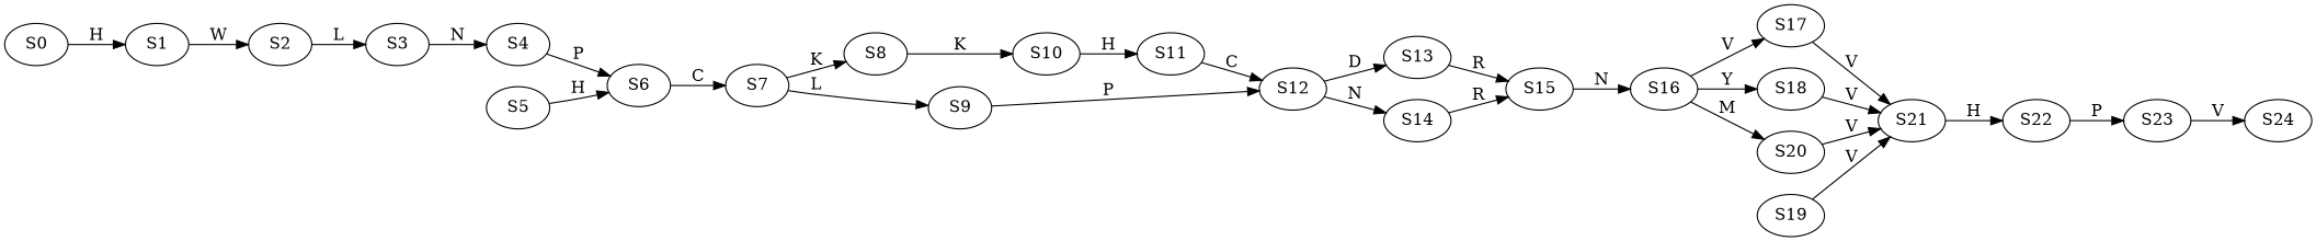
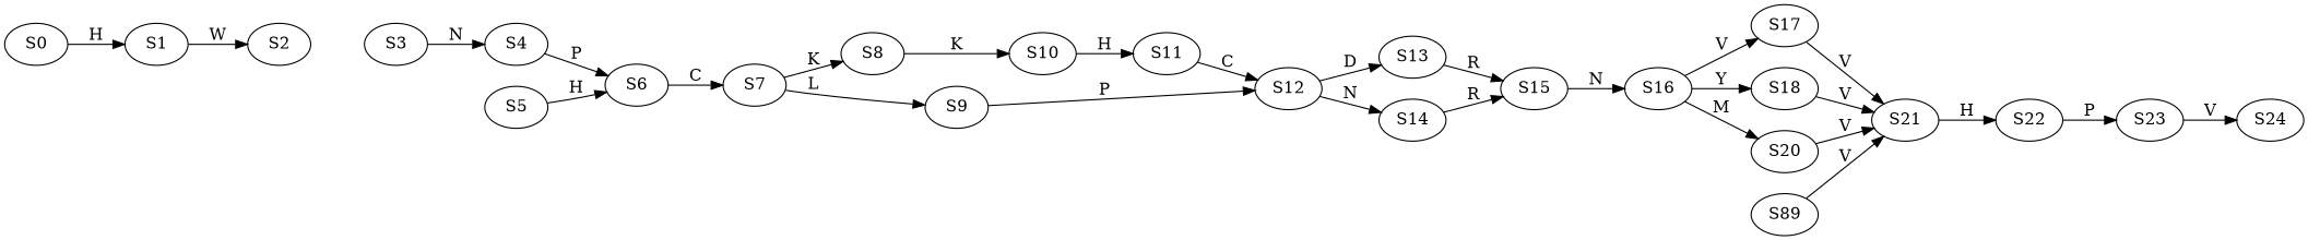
  strict digraph {
    rankdir=LR
    S0
    S1
    S2
    S3
    S4
    S6
    S5
    S7
    S8
    S9
    S10
    S12
    S11
    S13
    S14
    S15
    S16
    S17
    S18
    S20
    S21
-   S19
+   S19 [label=S89]
    S22
    S23
    S24
    S0 -> S1 [label=H]
    S1 -> S2 [label=W]
-   S2 -> S3 [label=L]
    S3 -> S4 [label=N]
    S4 -> S6 [label=P]
    S6 -> S7 [label=C]
    S5 -> S6 [label=H]
    S7 -> S8 [label=K]
    S7 -> S9 [label=L]
    S8 -> S10 [label=K]
    S9 -> S12 [label=P]
    S10 -> S11 [label=H]
    S12 -> S13 [label=D]
    S12 -> S14 [label=N]
    S11 -> S12 [label=C]
    S13 -> S15 [label=R]
    S14 -> S15 [label=R]
    S15 -> S16 [label=N]
    S16 -> S17 [label=V]
    S16 -> S18 [label=Y]
    S16 -> S20 [label=M]
    S17 -> S21 [label=V]
    S18 -> S21 [label=V]
    S20 -> S21 [label=V]
    S21 -> S22 [label=H]
    S19 -> S21 [label=V]
    S22 -> S23 [label=P]
    S23 -> S24 [label=V]
  }
